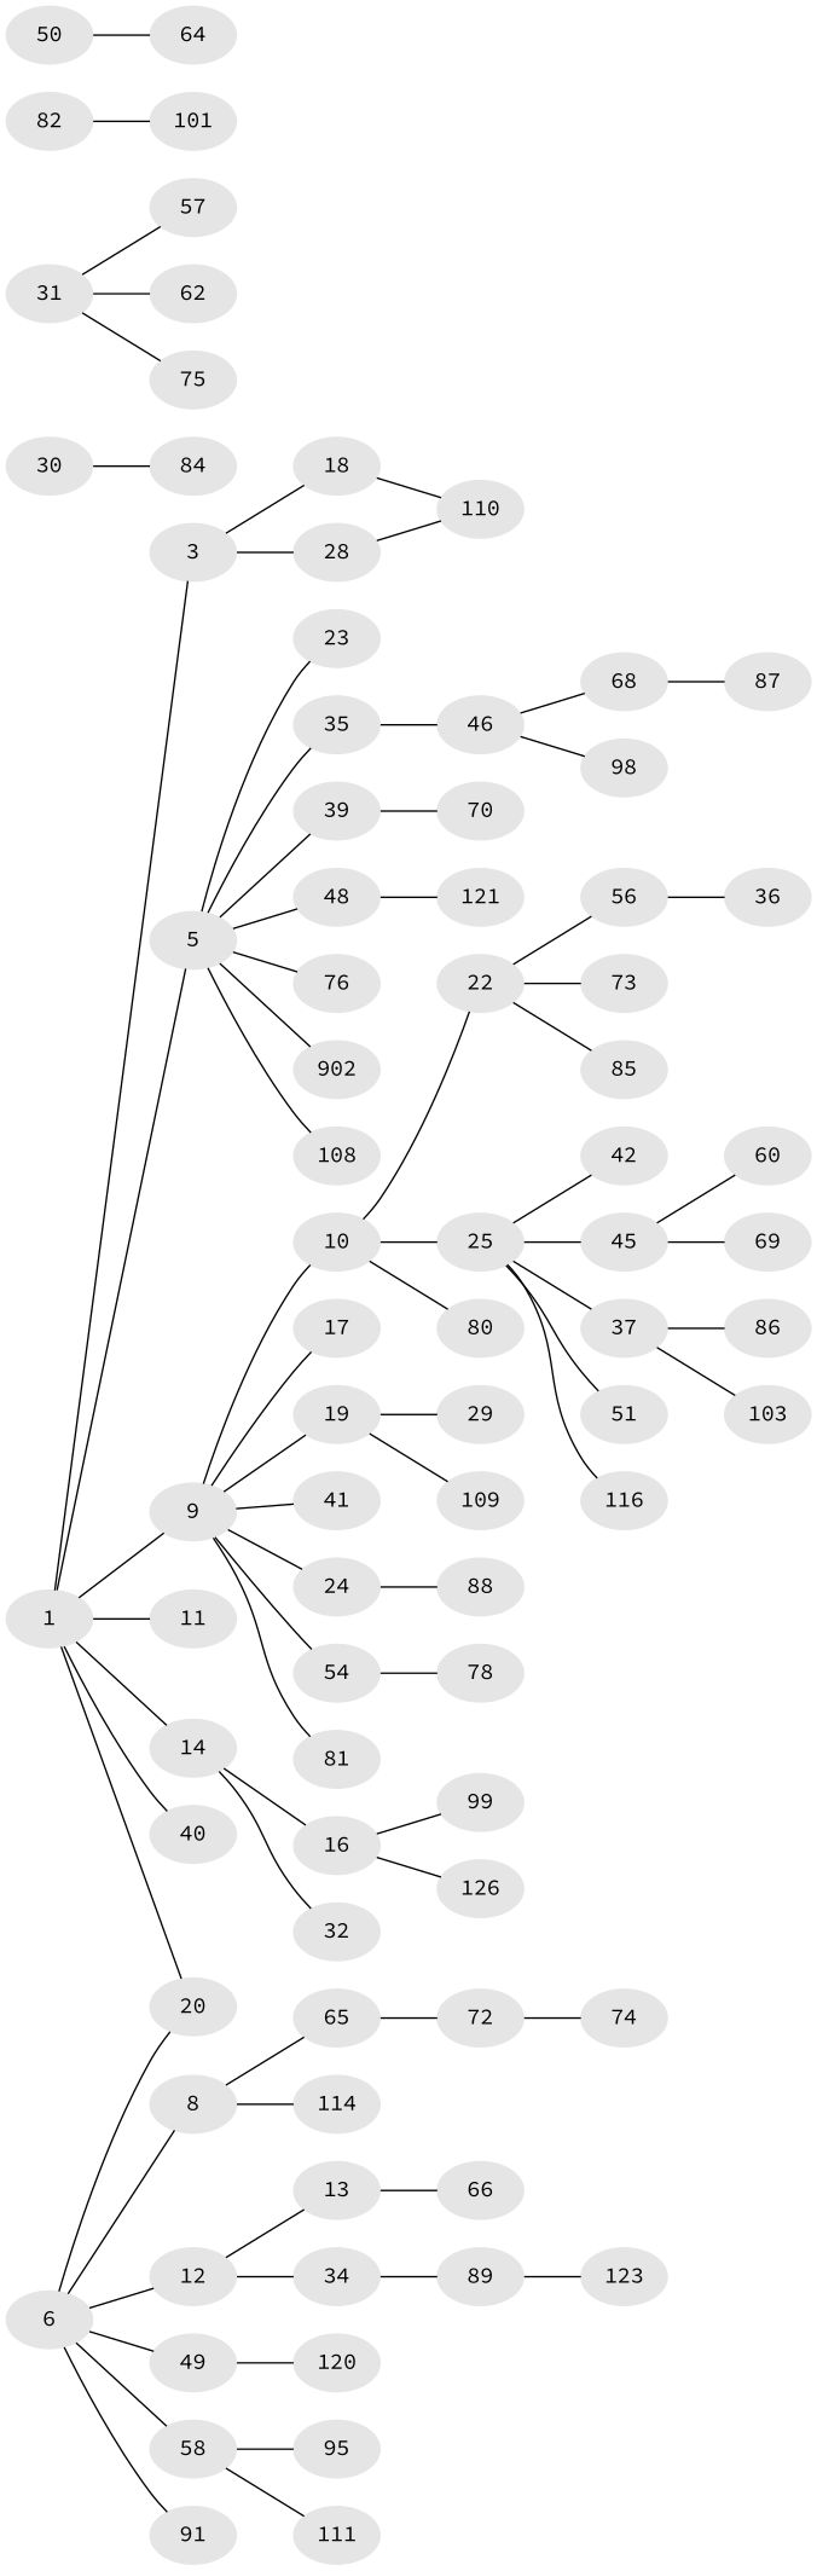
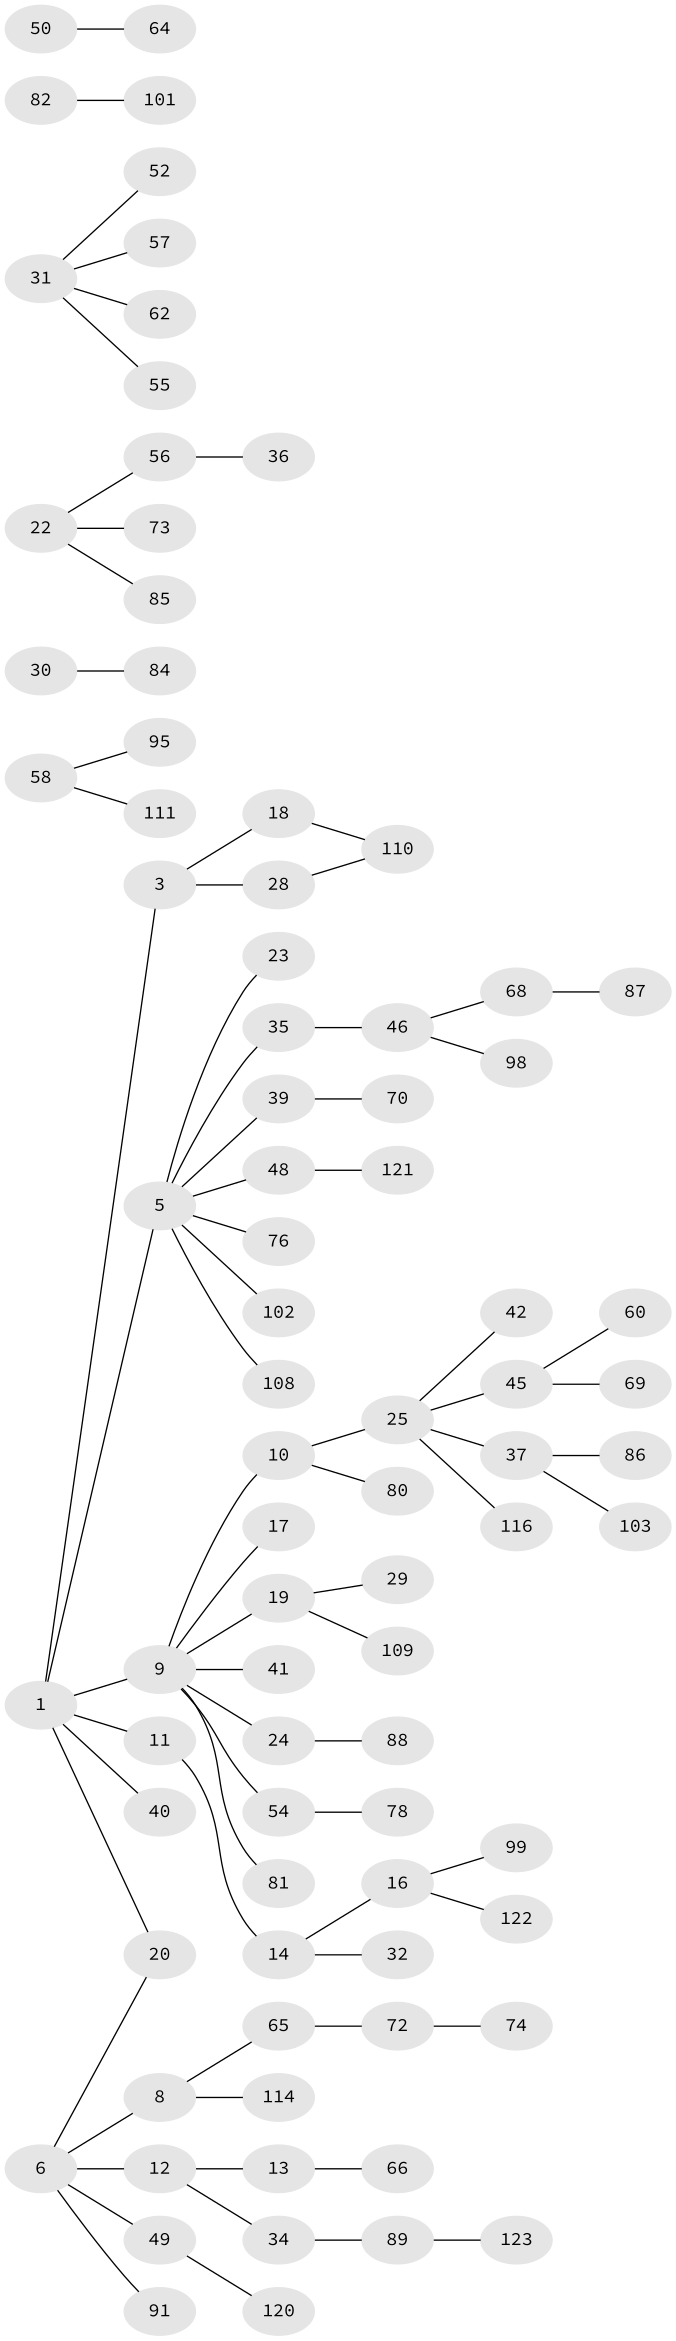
  graph {
    fontname="Source Code Pro"
    rankdir=LR
    node [color=gray90 fontname="Source Code Pro" style=filled]
    edge [fontname="Source Code Pro"]
    1 [super="+2"]
    3 [super="+4"]
    5 [super="+34"]
    9 [super="+93"]
    11
    14 [super="+15"]
    40 [super="+92"]
    20
    18 [super="+24"]
    28 [super="+67"]
    23
    35 [super="+83"]
    39 [super="+43"]
    48 [super="+55"]
    76
-   102 [label=902]
+   102
    108
    6 [super="+7"]
    8 [super="+113"]
    12
    49 [super="+94"]
    58 [super="+112"]
    91
    10 [super="+27"]
    17 [super="+118"]
    19 [super="+56"]
    41
    n28 [label=24]
    54
    81
    16 [super="+21"]
    32 [super="+117"]
    110
    46
    70
    121
    65
    114
    13 [super="+64"]
    n40 [label=34]
    30 [super="+105"]
    84
    120
    95
    111
    72 [super="+124"]
    22 [super="+68"]
    25 [super="+37"]
    80
    29
    n51 [label=109]
    88
    78 [super="+99"]
    n54 [label=56 super="+33"]
    73
    85 [super="+96"]
    42 [super="+104"]
    45 [super="+109"]
    n59 [label=37 super="+53"]
-   51
    116
    66
    89
    n64 [label=99]
-   122 [label=126]
+   122
    31 [super="+71"]
+   52 [super="+106"]
    57 [super="+79"]
    62
-   75 [super="+100"]
+   75 [super="+100" label=55]
    36 [super="+90"]
    60
    69
    86
    103
    82
    101
    n78 [label=68 super="+77"]
    98
    123
    87 [super="+115"]
    50 [super="+59"]
    n83 [label=64]
    74
    1 -- 3
    1 -- 5
    1 -- 9
    1 -- 11
-   1 -- 14
+   11 -- 14
    1 -- 40
    1 -- 20
    3 -- 18
    3 -- 28
    5 -- 23
    5 -- 35
    5 -- 39
    5 -- 48
    5 -- 76
    5 -- 102
    5 -- 108
    9 -- 10
    9 -- 17
    9 -- 19
    9 -- 41
    9 -- n28
    9 -- 54
    9 -- 81
    14 -- 16
    14 -- 32
    18 -- 110
    28 -- 110
    35 -- 46
    39 -- 70
    48 -- 121
    6 -- 20
    6 -- 8
    6 -- 12
    6 -- 49
-   6 -- 58
    6 -- 91
    8 -- 65
    8 -- 114
    12 -- 13
    12 -- n40
    49 -- 120
    58 -- 95
    58 -- 111
-   10 -- 22
    10 -- 25
    10 -- 80
    19 -- 29
    19 -- n51
    n28 -- 88
    54 -- 78
    16 -- n64
    16 -- 122
    46 -- n78
    46 -- 98
    65 -- 72
    13 -- 66
    n40 -- 89
    30 -- 84
    72 -- 74
    22 -- n54
    22 -- 73
    22 -- 85
    25 -- 42
    25 -- 45
    25 -- n59
-   25 -- 51
    25 -- 116
    n54 -- 36
    45 -- 60
    45 -- 69
    n59 -- 86
    n59 -- 103
    89 -- 123
+   31 -- 52
    31 -- 57
    31 -- 62
    31 -- 75
    82 -- 101
    n78 -- 87
    50 -- n83
  }
